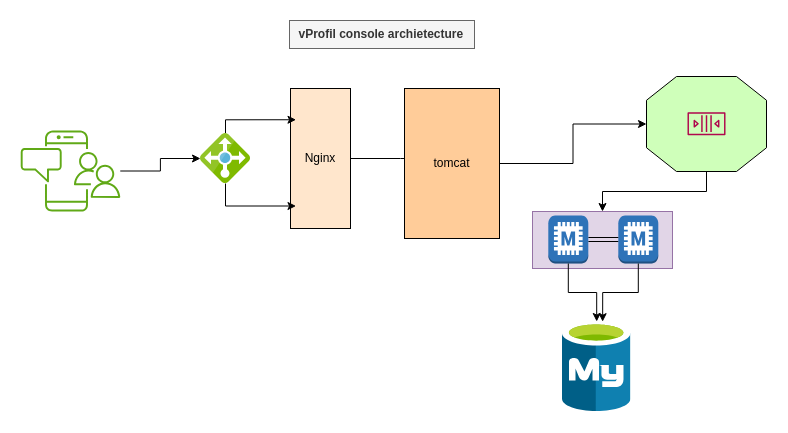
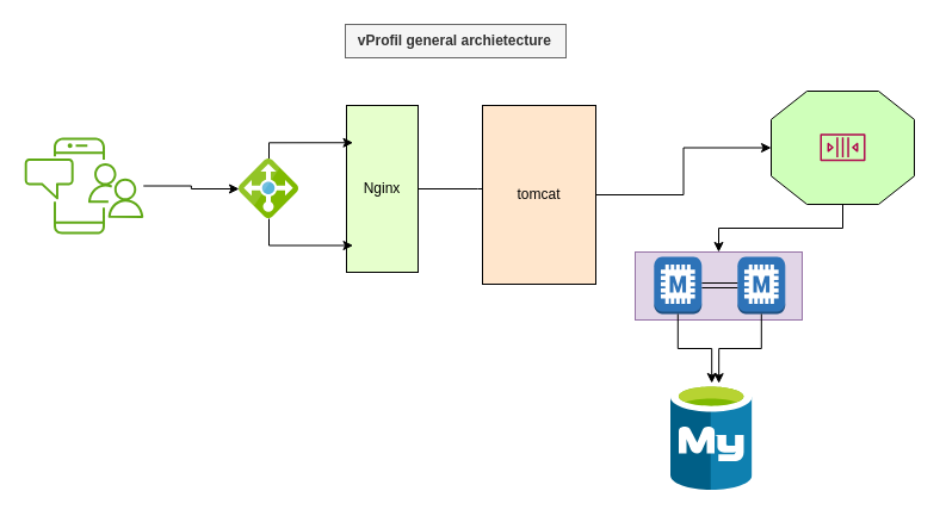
  <mxCell id="0" />
  <mxCell id="1" parent="0" />
  <mxCell id="2" value="" style="edgeStyle=orthogonalEdgeStyle;rounded=0;orthogonalLoop=1;jettySize=auto;html=1;" parent="1" source="3" target="23" edge="1"><mxGeometry relative="1" as="geometry" /></mxCell>
- <mxCell id="3" value="data lake console" style="outlineConnect=0;dashed=0;verticalLabelPosition=bottom;verticalAlign=top;align=center;html=1;fontSize=12;fontStyle=0;aspect=fixed;shape=mxgraph.aws4.illustration_notification;pointerEvents=1;labelBackgroundColor=#ffffff;fillColor=#60a917;strokeColor=#2D7600;fontColor=#ffffff;" parent="1" vertex="1"><mxGeometry x="20" y="130" width="100" height="81" as="geometry" /></mxCell>
+ <mxCell id="3" value="data lake console" style="outlineConnect=0;dashed=0;verticalLabelPosition=bottom;verticalAlign=top;align=center;html=1;fontSize=12;fontStyle=0;aspect=fixed;shape=mxgraph.aws4.illustration_notification;pointerEvents=1;labelBackgroundColor=#ffffff;fillColor=#60a917;strokeColor=#2D7600;fontColor=#ffffff;" parent="1" vertex="1"><mxGeometry x="20" y="115" width="100" height="81" as="geometry" /></mxCell>
  <mxCell id="4" value="" style="group" parent="1" vertex="1" connectable="0"><mxGeometry x="646" y="76" width="120" height="95" as="geometry" /></mxCell>
  <mxCell id="5" value="" style="verticalLabelPosition=bottom;verticalAlign=top;html=1;shape=mxgraph.basic.polygon;polyCoords=[[0.25,0],[0.75,0],[1,0.25],[1,0.75],[0.75,1],[0.25,1],[0,0.75],[0,0.25]];polyline=0;fillColor=#CFFFBA;" parent="4" vertex="1"><mxGeometry width="120.0" height="95" as="geometry" /></mxCell>
  <mxCell id="6" value="" style="html=1;overflow=block;blockSpacing=1;whiteSpace=wrap;shape=image;fontSize=13;spacing=0;strokeColor=none;strokeOpacity=100;strokeWidth=0;image=https://images.lucid.app/images/5300f3ca-2b64-4451-aa08-53054fb2879f/content;imageAspect=0;lucidId=Dx_LhodISU7r;" parent="4" vertex="1"><mxGeometry x="15.0" y="11.99" width="90" height="26.748" as="geometry" /></mxCell>
  <mxCell id="7" value="" style="html=1;overflow=block;blockSpacing=1;whiteSpace=wrap;shape=image;fontSize=13;spacing=0;strokeColor=none;strokeOpacity=100;strokeWidth=0;image=https://images.lucid.app/images/5300f3ca-2b64-4451-aa08-53054fb2879f/content;imageAspect=0;lucidId=Dx_LhodISU7r;" parent="4" vertex="1"><mxGeometry x="15.0" y="56.032" width="90" height="26.748" as="geometry" /></mxCell>
  <mxCell id="8" value="" style="sketch=0;outlineConnect=0;fontColor=#232F3E;gradientColor=none;fillColor=#B0084D;strokeColor=none;dashed=0;verticalLabelPosition=bottom;verticalAlign=top;align=center;html=1;fontSize=12;fontStyle=0;aspect=fixed;pointerEvents=1;shape=mxgraph.aws4.queue;" parent="4" vertex="1"><mxGeometry x="40.996" y="35.765" width="38.018" height="22.909" as="geometry" /></mxCell>
  <mxCell id="9" value="" style="group" parent="1" vertex="1" connectable="0"><mxGeometry x="290" y="88" width="60" height="140" as="geometry" /></mxCell>
  <mxCell id="10" value="" style="group;fillColor=#99FFFF;container=0;" parent="9" vertex="1" connectable="0"><mxGeometry width="60" height="140" as="geometry" /></mxCell>
  <mxCell id="11" style="edgeStyle=orthogonalEdgeStyle;rounded=0;orthogonalLoop=1;jettySize=auto;html=1;" parent="9" source="12" edge="1"><mxGeometry relative="1" as="geometry"><mxPoint x="160" y="70" as="targetPoint" /></mxGeometry></mxCell>
- <mxCell id="12" value="Nginx" style="rounded=0;whiteSpace=wrap;html=1;container=0;fillColor=#ffe6cc;" parent="9" vertex="1"><mxGeometry width="60" height="140" as="geometry" /></mxCell>
+ <mxCell id="12" value="Nginx" style="rounded=0;whiteSpace=wrap;html=1;container=0;fillColor=#E6FFCC;" parent="9" vertex="1"><mxGeometry width="60" height="140" as="geometry" /></mxCell>
  <mxCell id="13" value="" style="html=1;overflow=block;blockSpacing=1;whiteSpace=wrap;shape=image;fontSize=13;spacing=0;strokeColor=none;strokeOpacity=100;strokeWidth=0;image=https://images.lucid.app/images/f06174b3-3234-4e07-870f-1be48ffbf857/content;imageAspect=0;lucidId=fR_Ll.q9rQMU;container=0;" parent="9" vertex="1"><mxGeometry x="5.5" y="77.75" width="49" height="53" as="geometry" /></mxCell>
  <mxCell id="14" value="" style="html=1;overflow=block;blockSpacing=1;whiteSpace=wrap;shape=image;fontSize=13;spacing=0;strokeColor=none;strokeOpacity=100;strokeWidth=0;image=https://images.lucid.app/images/f06174b3-3234-4e07-870f-1be48ffbf857/content;imageAspect=0;lucidId=fR_Ll.q9rQMU;container=0;" parent="9" vertex="1"><mxGeometry x="5.5" y="10" width="49" height="42.5" as="geometry" /></mxCell>
  <mxCell id="15" value="" style="group" parent="1" vertex="1" connectable="0"><mxGeometry x="404" y="88" width="95" height="150" as="geometry" /></mxCell>
  <mxCell id="16" value="" style="group;fillColor=#99CCFF;container=0;" parent="15" vertex="1" connectable="0"><mxGeometry width="95" height="150" as="geometry" /></mxCell>
- <mxCell id="17" value="tomcat" style="rounded=0;whiteSpace=wrap;html=1;fillColor=#FFCC99;" parent="15" vertex="1"><mxGeometry width="95" height="150" as="geometry" /></mxCell>
+ <mxCell id="17" value="tomcat" style="rounded=0;whiteSpace=wrap;html=1;fillColor=#ffe6cc;" parent="15" vertex="1"><mxGeometry width="95" height="150" as="geometry" /></mxCell>
  <mxCell id="18" value="" style="html=1;overflow=block;blockSpacing=1;whiteSpace=wrap;shape=image;fontSize=13;spacing=0;strokeColor=none;strokeOpacity=100;strokeWidth=0;image=https://images.lucid.app/images/cee71914-ab3a-496f-8bbd-726f49341dd3/content;imageAspect=0;lucidId=2N_LqRLpsB~F;" parent="15" vertex="1"><mxGeometry x="10" y="10" width="75" height="53" as="geometry" /></mxCell>
  <mxCell id="19" value="" style="html=1;overflow=block;blockSpacing=1;whiteSpace=wrap;shape=image;fontSize=13;spacing=0;strokeColor=none;strokeOpacity=100;strokeWidth=0;image=https://images.lucid.app/images/cee71914-ab3a-496f-8bbd-726f49341dd3/content;imageAspect=0;lucidId=2N_LqRLpsB~F;" parent="15" vertex="1"><mxGeometry x="10" y="97" width="75" height="53" as="geometry" /></mxCell>
  <mxCell id="20" value="" style="image;sketch=0;aspect=fixed;html=1;points=[];align=center;fontSize=12;image=img/lib/mscae/Azure_Database_for_MySQL_servers.svg;" parent="1" vertex="1"><mxGeometry x="562" y="321" width="68.4" height="90" as="geometry" /></mxCell>
  <mxCell id="21" style="edgeStyle=orthogonalEdgeStyle;rounded=0;orthogonalLoop=1;jettySize=auto;html=1;entryX=0;entryY=0.5;entryDx=0;entryDy=0;" parent="1" source="23" target="14" edge="1"><mxGeometry relative="1" as="geometry"><Array as="points"><mxPoint x="225" y="119" /></Array></mxGeometry></mxCell>
  <mxCell id="22" style="edgeStyle=orthogonalEdgeStyle;rounded=0;orthogonalLoop=1;jettySize=auto;html=1;entryX=0;entryY=0.75;entryDx=0;entryDy=0;" parent="1" source="23" target="13" edge="1"><mxGeometry relative="1" as="geometry"><Array as="points"><mxPoint x="225" y="206" /></Array></mxGeometry></mxCell>
  <mxCell id="23" value="" style="image;sketch=0;aspect=fixed;html=1;points=[];align=center;fontSize=12;image=img/lib/mscae/Load_Balancer_feature.svg;" parent="1" vertex="1"><mxGeometry x="200" y="133" width="50" height="50" as="geometry" /></mxCell>
  <mxCell id="24" style="edgeStyle=orthogonalEdgeStyle;rounded=0;orthogonalLoop=1;jettySize=auto;html=1;" parent="1" source="17" target="5" edge="1"><mxGeometry relative="1" as="geometry" /></mxCell>
  <mxCell id="25" value="" style="group" parent="1" vertex="1" connectable="0"><mxGeometry x="532" y="211" width="140" height="57" as="geometry" /></mxCell>
  <mxCell id="26" value="" style="rounded=0;whiteSpace=wrap;html=1;fillColor=#e1d5e7;strokeColor=#9673a6;" parent="25" vertex="1"><mxGeometry width="140" height="57" as="geometry" /></mxCell>
  <mxCell id="27" value="" style="outlineConnect=0;dashed=0;verticalLabelPosition=bottom;verticalAlign=top;align=center;html=1;shape=mxgraph.aws3.memcached;fillColor=#2E73B8;gradientColor=none;" parent="25" vertex="1"><mxGeometry x="85.8" y="4" width="40" height="48" as="geometry" /></mxCell>
  <mxCell id="28" style="edgeStyle=orthogonalEdgeStyle;rounded=0;orthogonalLoop=1;jettySize=auto;html=1;exitX=1;exitY=0.5;exitDx=0;exitDy=0;exitPerimeter=0;entryX=0;entryY=0.5;entryDx=0;entryDy=0;entryPerimeter=0;shape=link;" parent="25" source="29" target="27" edge="1"><mxGeometry relative="1" as="geometry" /></mxCell>
  <mxCell id="29" value="" style="outlineConnect=0;dashed=0;verticalLabelPosition=bottom;verticalAlign=top;align=center;html=1;shape=mxgraph.aws3.memcached;fillColor=#2E73B8;gradientColor=none;" parent="25" vertex="1"><mxGeometry x="15.8" y="4" width="40" height="48" as="geometry" /></mxCell>
  <mxCell id="30" style="edgeStyle=orthogonalEdgeStyle;rounded=0;orthogonalLoop=1;jettySize=auto;html=1;" parent="1" source="5" target="26" edge="1"><mxGeometry relative="1" as="geometry" /></mxCell>
  <mxCell id="31" style="edgeStyle=orthogonalEdgeStyle;rounded=0;orthogonalLoop=1;jettySize=auto;html=1;" parent="1" source="29" target="20" edge="1"><mxGeometry relative="1" as="geometry" /></mxCell>
  <mxCell id="32" style="edgeStyle=orthogonalEdgeStyle;rounded=0;orthogonalLoop=1;jettySize=auto;html=1;entryX=0.587;entryY=0.002;entryDx=0;entryDy=0;entryPerimeter=0;" parent="1" source="27" target="20" edge="1"><mxGeometry relative="1" as="geometry" /></mxCell>
- <mxCell id="33" value="vProfil console archietecture&amp;nbsp;" style="text;html=1;align=center;verticalAlign=middle;resizable=0;points=[];autosize=1;fillColor=#f5f5f5;fontColor=#333333;strokeColor=#666666;labelBackgroundColor=none;labelBorderColor=none;spacing=3;fontStyle=1" parent="1" vertex="1"><mxGeometry x="289" y="20" width="185" height="28" as="geometry" /></mxCell>
+ <mxCell id="33" value="vProfil general archietecture&amp;nbsp;" style="text;html=1;align=center;verticalAlign=middle;resizable=0;points=[];autosize=1;fillColor=#f5f5f5;fontColor=#333333;strokeColor=#666666;labelBackgroundColor=none;labelBorderColor=none;spacing=3;fontStyle=1" parent="1" vertex="1"><mxGeometry x="289" y="20" width="185" height="28" as="geometry" /></mxCell>
